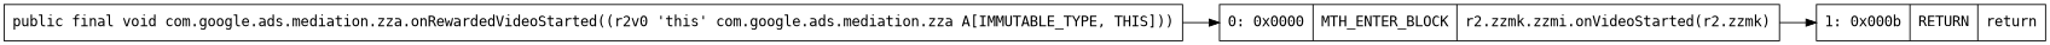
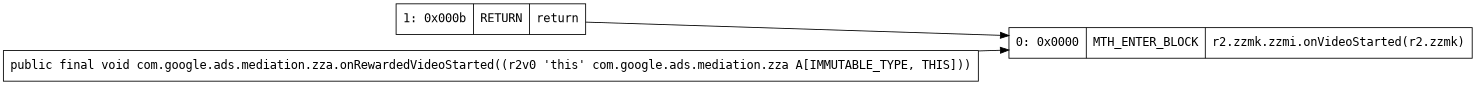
  digraph {
    rankdir=LR
    fontname="DejaVu Sans Mono"
    node [shape=record fontname="DejaVu Sans Mono"]
    edge [fontname="DejaVu Sans Mono"]
    n1 [label="{0\:\ 0x0000|MTH_ENTER_BLOCK\l|r2.zzmk.zzmi.onVideoStarted(r2.zzmk)\l}"]
    n2 [label="{1\:\ 0x000b|RETURN\l|return\l}"]
    n3 [label="{public final void com.google.ads.mediation.zza.onRewardedVideoStarted((r2v0 'this' com.google.ads.mediation.zza A[IMMUTABLE_TYPE, THIS])) }"]
-   n1 -> n2
+   n2 -> n1
    n3 -> n1
  }
